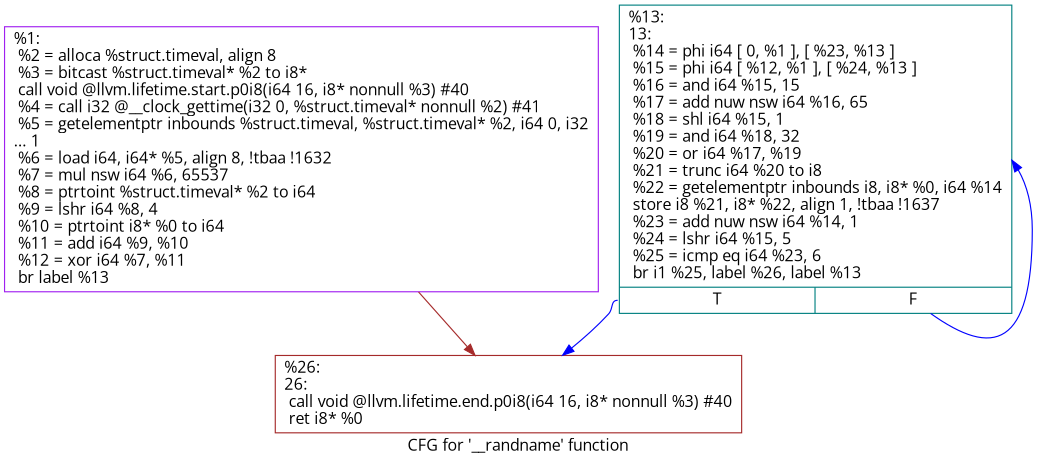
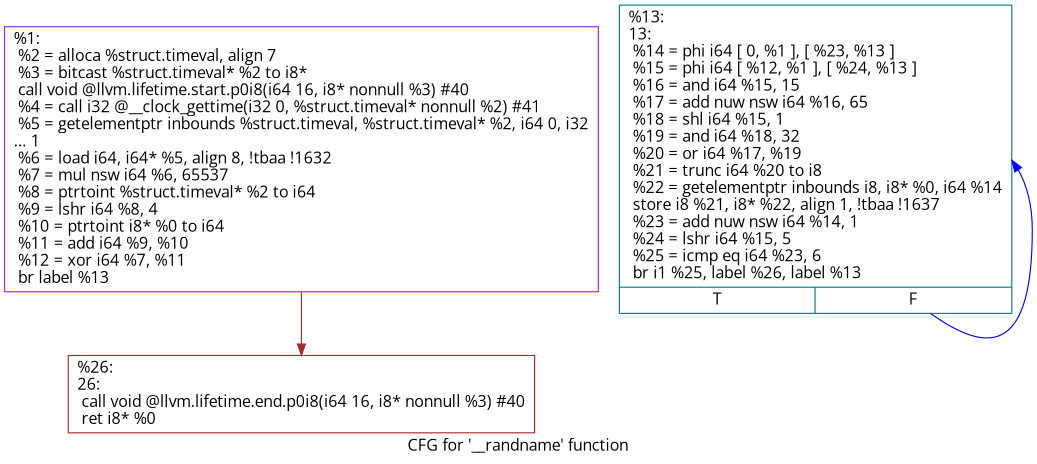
  digraph {
    fontname="Open Sans"
    label="CFG for '__randname' function"
    node [fontname="Open Sans" shape=record]
    edge [color=blue fontname="Open Sans"]
-   n1 [color=purple label="{%1:\l  %2 = alloca %struct.timeval, align 8\l  %3 = bitcast %struct.timeval* %2 to i8*\l  call void @llvm.lifetime.start.p0i8(i64 16, i8* nonnull %3) #40\l  %4 = call i32 @__clock_gettime(i32 0, %struct.timeval* nonnull %2) #41\l  %5 = getelementptr inbounds %struct.timeval, %struct.timeval* %2, i64 0, i32\l... 1\l  %6 = load i64, i64* %5, align 8, !tbaa !1632\l  %7 = mul nsw i64 %6, 65537\l  %8 = ptrtoint %struct.timeval* %2 to i64\l  %9 = lshr i64 %8, 4\l  %10 = ptrtoint i8* %0 to i64\l  %11 = add i64 %9, %10\l  %12 = xor i64 %7, %11\l  br label %13\l}"]
+   n1 [color=purple label="{%1:\l  %2 = alloca %struct.timeval, align 7\l  %3 = bitcast %struct.timeval* %2 to i8*\l  call void @llvm.lifetime.start.p0i8(i64 16, i8* nonnull %3) #40\l  %4 = call i32 @__clock_gettime(i32 0, %struct.timeval* nonnull %2) #41\l  %5 = getelementptr inbounds %struct.timeval, %struct.timeval* %2, i64 0, i32\l... 1\l  %6 = load i64, i64* %5, align 8, !tbaa !1632\l  %7 = mul nsw i64 %6, 65537\l  %8 = ptrtoint %struct.timeval* %2 to i64\l  %9 = lshr i64 %8, 4\l  %10 = ptrtoint i8* %0 to i64\l  %11 = add i64 %9, %10\l  %12 = xor i64 %7, %11\l  br label %13\l}"]
    n2 [color=brown label="{%26:\l26:                                               \l  call void @llvm.lifetime.end.p0i8(i64 16, i8* nonnull %3) #40\l  ret i8* %0\l}"]
    n3 [color=teal label="{%13:\l13:                                               \l  %14 = phi i64 [ 0, %1 ], [ %23, %13 ]\l  %15 = phi i64 [ %12, %1 ], [ %24, %13 ]\l  %16 = and i64 %15, 15\l  %17 = add nuw nsw i64 %16, 65\l  %18 = shl i64 %15, 1\l  %19 = and i64 %18, 32\l  %20 = or i64 %17, %19\l  %21 = trunc i64 %20 to i8\l  %22 = getelementptr inbounds i8, i8* %0, i64 %14\l  store i8 %21, i8* %22, align 1, !tbaa !1637\l  %23 = add nuw nsw i64 %14, 1\l  %24 = lshr i64 %15, 5\l  %25 = icmp eq i64 %23, 6\l  br i1 %25, label %26, label %13\l|{<s0>T|<s1>F}}"]
    n1 -> n2 [color=brown]
-   n3 -> n2 [tailport=s0]
    n3 -> n3 [tailport=s1]
  }
